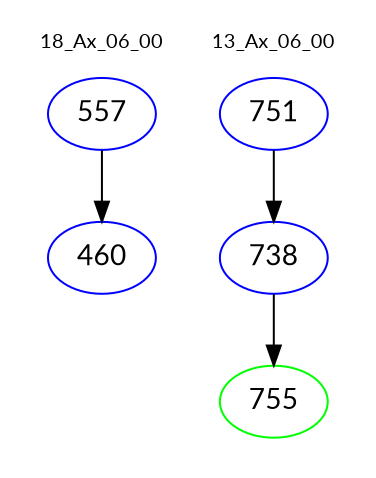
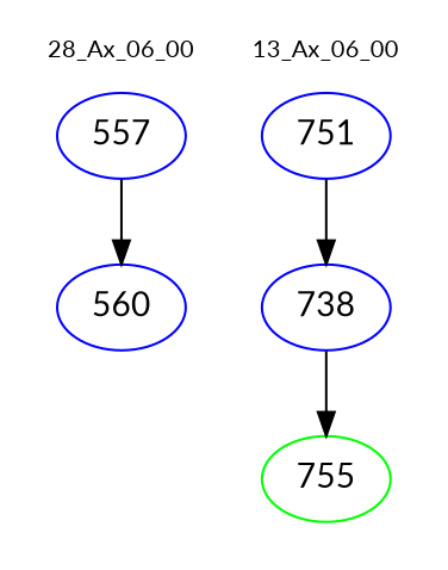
  digraph {
    fontname=Lato
    node [color=blue fontname=Lato]
    edge [color=black fontname=Lato]
    n1 [label=557]
-   n2 [label=460]
+   n2 [label=560]
    n3 [label=751]
    n4 [label=738]
    n5 [color=green label=755]
    subgraph cluster_1 {
      color=white
      fontsize=10
-     label="18_Ax_06_00"
+     label="28_Ax_06_00"
      n1
      n2
    }
    subgraph cluster_2 {
      color=white
      fontsize=10
      label="13_Ax_06_00"
      n3
      n4
      n5
    }
    n1 -> n2
    n3 -> n4
    n4 -> n5
  }
